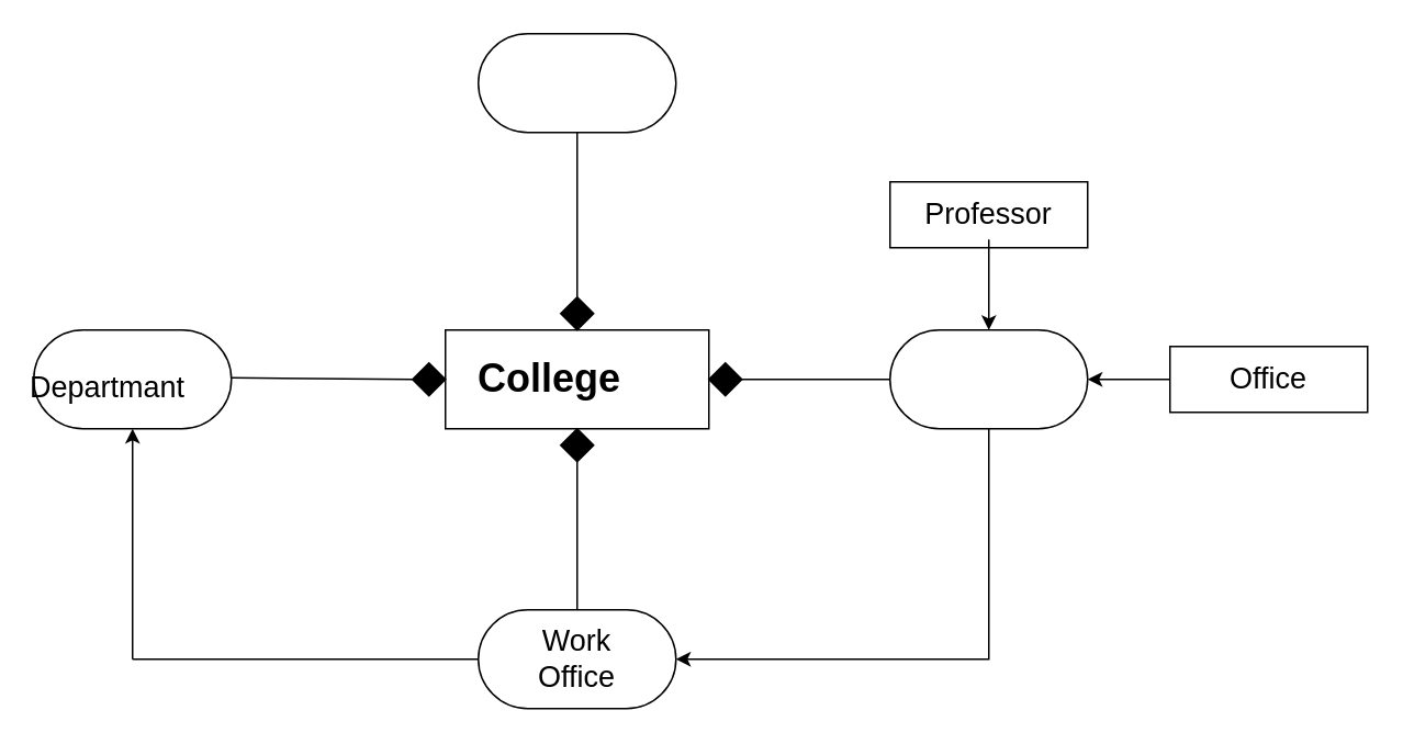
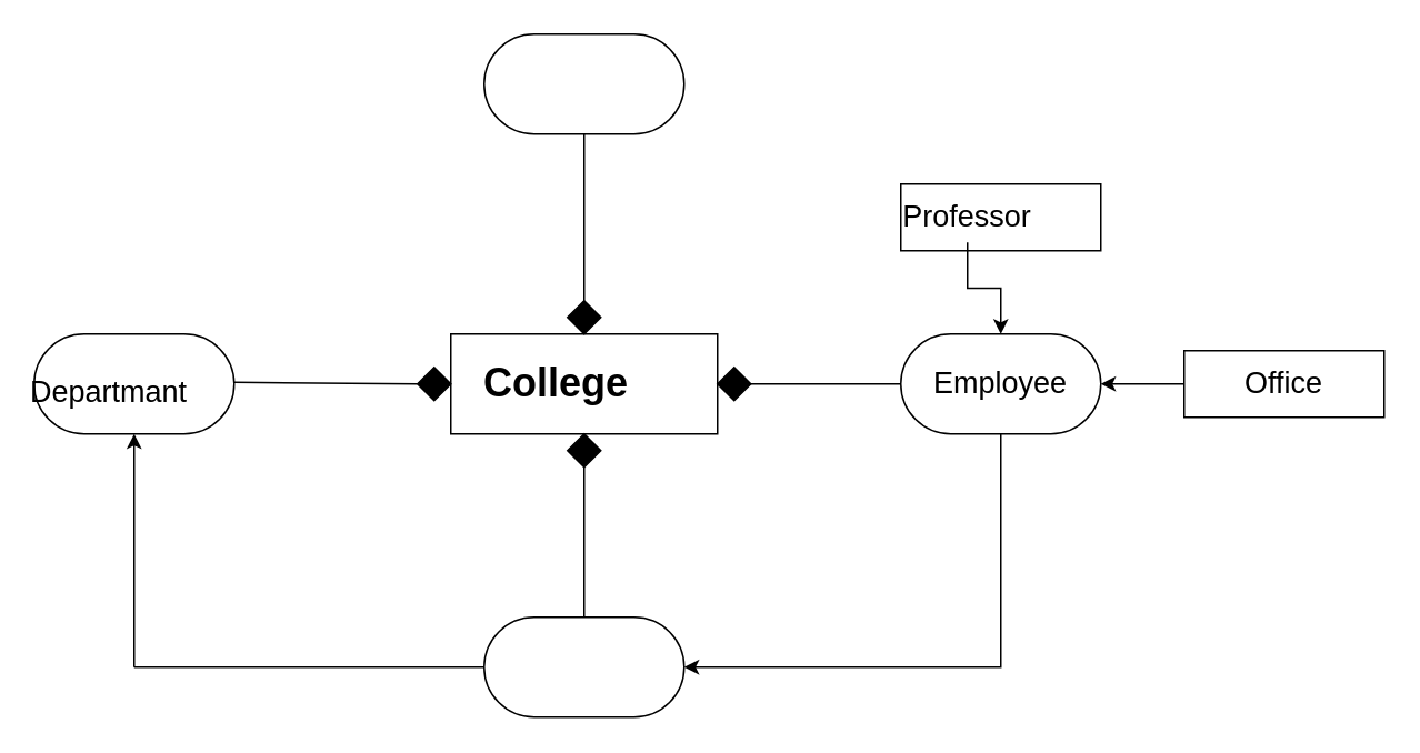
  <mxCell id="0" />
  <mxCell id="1" parent="0" />
  <mxCell id="2" value="" style="rounded=0;whiteSpace=wrap;html=1;" vertex="1" parent="1"><mxGeometry x="270" y="200" width="160" height="60" as="geometry" /></mxCell>
  <mxCell id="3" value="&lt;h1&gt;College&lt;/h1&gt;&lt;div&gt;&lt;br&gt;&lt;/div&gt;" style="text;html=1;strokeColor=none;fillColor=none;spacing=5;spacingTop=-20;whiteSpace=wrap;overflow=hidden;rounded=0;" vertex="1" parent="1"><mxGeometry x="285" y="210" width="120" height="40" as="geometry" /></mxCell>
  <mxCell id="4" value="" style="rounded=1;whiteSpace=wrap;html=1;arcSize=50;" vertex="1" parent="1"><mxGeometry x="20" y="200" width="120" height="60" as="geometry" /></mxCell>
  <mxCell id="5" value="" style="rounded=1;whiteSpace=wrap;html=1;arcSize=50;" vertex="1" parent="1"><mxGeometry x="290" y="20" width="120" height="60" as="geometry" /></mxCell>
  <mxCell id="6" value="" style="rounded=1;whiteSpace=wrap;html=1;arcSize=50;" vertex="1" parent="1"><mxGeometry x="290" y="370" width="120" height="60" as="geometry" /></mxCell>
- <mxCell id="7" value="&lt;span style=&quot;font-size: 18px;&quot;&gt;Work Office&lt;/span&gt;" style="text;html=1;strokeColor=none;fillColor=none;align=center;verticalAlign=middle;whiteSpace=wrap;rounded=0;" vertex="1" parent="1"><mxGeometry x="320" y="385" width="60" height="30" as="geometry" /></mxCell>
  <mxCell id="8" value="&lt;span style=&quot;font-size: 18px;&quot;&gt;Departmant&lt;/span&gt;" style="text;html=1;strokeColor=none;fillColor=none;align=center;verticalAlign=middle;whiteSpace=wrap;rounded=0;" vertex="1" parent="1"><mxGeometry x="35" y="220" width="60" height="30" as="geometry" /></mxCell>
  <mxCell id="9" value="" style="rhombus;whiteSpace=wrap;html=1;fontSize=18;fillColor=#000000;" vertex="1" parent="1"><mxGeometry x="250" y="220" width="20" height="20" as="geometry" /></mxCell>
  <mxCell id="10" value="" style="endArrow=none;html=1;rounded=0;fontSize=18;entryX=0;entryY=0.5;entryDx=0;entryDy=0;" edge="1" parent="1" target="9"><mxGeometry width="50" height="50" relative="1" as="geometry"><mxPoint x="140" y="229" as="sourcePoint" /><mxPoint x="210" y="229" as="targetPoint" /></mxGeometry></mxCell>
  <mxCell id="11" value="" style="endArrow=none;html=1;rounded=0;fontSize=18;entryX=0.5;entryY=1;entryDx=0;entryDy=0;startArrow=none;" edge="1" parent="1" source="12" target="2"><mxGeometry width="50" height="50" relative="1" as="geometry"><mxPoint x="350" y="360" as="sourcePoint" /><mxPoint x="400" y="310" as="targetPoint" /></mxGeometry></mxCell>
  <mxCell id="12" value="" style="rhombus;whiteSpace=wrap;html=1;fontSize=18;fillColor=#000000;" vertex="1" parent="1"><mxGeometry x="340" y="260" width="20" height="20" as="geometry" /></mxCell>
  <mxCell id="13" value="" style="endArrow=none;html=1;rounded=0;fontSize=18;entryX=0.5;entryY=1;entryDx=0;entryDy=0;exitX=0.5;exitY=0;exitDx=0;exitDy=0;" edge="1" parent="1" source="6" target="12"><mxGeometry width="50" height="50" relative="1" as="geometry"><mxPoint x="350" y="360" as="sourcePoint" /><mxPoint x="350" y="260" as="targetPoint" /></mxGeometry></mxCell>
  <mxCell id="14" value="" style="endArrow=none;html=1;rounded=0;fontSize=18;entryX=0.5;entryY=1;entryDx=0;entryDy=0;exitX=0.5;exitY=0;exitDx=0;exitDy=0;" edge="1" parent="1" source="15" target="5"><mxGeometry width="50" height="50" relative="1" as="geometry"><mxPoint x="290" y="190" as="sourcePoint" /><mxPoint x="340" y="140" as="targetPoint" /></mxGeometry></mxCell>
  <mxCell id="15" value="" style="rhombus;whiteSpace=wrap;html=1;fontSize=18;fillColor=#000000;" vertex="1" parent="1"><mxGeometry x="340" y="180" width="20" height="20" as="geometry" /></mxCell>
  <mxCell id="16" value="" style="endArrow=none;html=1;rounded=0;fontSize=18;entryX=0;entryY=0.5;entryDx=0;entryDy=0;" edge="1" parent="1" target="6"><mxGeometry width="50" height="50" relative="1" as="geometry"><mxPoint x="80" y="400" as="sourcePoint" /><mxPoint x="180" y="310" as="targetPoint" /></mxGeometry></mxCell>
  <mxCell id="17" value="" style="endArrow=classic;html=1;rounded=0;fontSize=18;entryX=0.5;entryY=1;entryDx=0;entryDy=0;" edge="1" parent="1" target="4"><mxGeometry width="50" height="50" relative="1" as="geometry"><mxPoint x="80" y="400" as="sourcePoint" /><mxPoint x="340" y="140" as="targetPoint" /></mxGeometry></mxCell>
  <mxCell id="18" style="edgeStyle=orthogonalEdgeStyle;rounded=0;orthogonalLoop=1;jettySize=auto;html=1;exitX=0.5;exitY=1;exitDx=0;exitDy=0;fontSize=18;" edge="1" parent="1" source="19"><mxGeometry relative="1" as="geometry"><mxPoint x="410" y="400" as="targetPoint" /><Array as="points"><mxPoint x="600" y="400" /></Array></mxGeometry></mxCell>
  <mxCell id="19" value="" style="rounded=1;whiteSpace=wrap;html=1;fontSize=18;fillColor=#FFFFFF;arcSize=50;" vertex="1" parent="1"><mxGeometry x="540" y="200" width="120" height="60" as="geometry" /></mxCell>
+ <mxCell id="20" value="Employee" style="text;html=1;strokeColor=none;fillColor=none;align=center;verticalAlign=middle;whiteSpace=wrap;rounded=0;fontSize=18;" vertex="1" parent="1"><mxGeometry x="570" y="215" width="60" height="30" as="geometry" /></mxCell>
  <mxCell id="21" value="" style="endArrow=none;html=1;rounded=0;fontSize=18;entryX=0;entryY=0.5;entryDx=0;entryDy=0;exitX=1;exitY=0.5;exitDx=0;exitDy=0;" edge="1" parent="1" source="2" target="19"><mxGeometry width="50" height="50" relative="1" as="geometry"><mxPoint x="290" y="190" as="sourcePoint" /><mxPoint x="340" y="140" as="targetPoint" /></mxGeometry></mxCell>
  <mxCell id="22" value="" style="endArrow=none;html=1;rounded=0;fontSize=18;entryX=0.5;entryY=1;entryDx=0;entryDy=0;startArrow=none;" edge="1" source="23" parent="1"><mxGeometry width="50" height="50" relative="1" as="geometry"><mxPoint x="440" y="320" as="sourcePoint" /><mxPoint x="440" y="220" as="targetPoint" /></mxGeometry></mxCell>
  <mxCell id="23" value="" style="rhombus;whiteSpace=wrap;html=1;fontSize=18;fillColor=#000000;" vertex="1" parent="1"><mxGeometry x="430" y="220" width="20" height="20" as="geometry" /></mxCell>
  <mxCell id="24" value="" style="rounded=0;whiteSpace=wrap;html=1;fontSize=18;fillColor=#FFFFFF;" vertex="1" parent="1"><mxGeometry x="540" y="110" width="120" height="40" as="geometry" /></mxCell>
  <mxCell id="25" value="" style="edgeStyle=orthogonalEdgeStyle;rounded=0;orthogonalLoop=1;jettySize=auto;html=1;fontSize=18;entryX=1;entryY=0.5;entryDx=0;entryDy=0;" edge="1" parent="1" source="26" target="19"><mxGeometry relative="1" as="geometry"><Array as="points" /></mxGeometry></mxCell>
  <mxCell id="26" value="" style="rounded=0;whiteSpace=wrap;html=1;fontSize=18;fillColor=#FFFFFF;" vertex="1" parent="1"><mxGeometry x="710" y="210" width="120" height="40" as="geometry" /></mxCell>
  <mxCell id="27" style="edgeStyle=orthogonalEdgeStyle;rounded=0;orthogonalLoop=1;jettySize=auto;html=1;exitX=0.5;exitY=1;exitDx=0;exitDy=0;fontSize=18;" edge="1" parent="1" source="28" target="19"><mxGeometry relative="1" as="geometry" /></mxCell>
- <mxCell id="28" value="Professor" style="text;html=1;strokeColor=none;fillColor=none;align=center;verticalAlign=middle;whiteSpace=wrap;rounded=0;fontSize=18;" vertex="1" parent="1"><mxGeometry x="570" y="115" width="60" height="30" as="geometry" /></mxCell>
+ <mxCell id="28" value="Professor" style="text;html=1;strokeColor=none;fillColor=none;align=center;verticalAlign=middle;whiteSpace=wrap;rounded=0;fontSize=18;" vertex="1" parent="1"><mxGeometry x="550" y="115" width="60" height="30" as="geometry" /></mxCell>
  <mxCell id="29" value="Office" style="text;html=1;strokeColor=none;fillColor=none;align=center;verticalAlign=middle;whiteSpace=wrap;rounded=0;fontSize=18;" vertex="1" parent="1"><mxGeometry x="740" y="215" width="60" height="30" as="geometry" /></mxCell>
